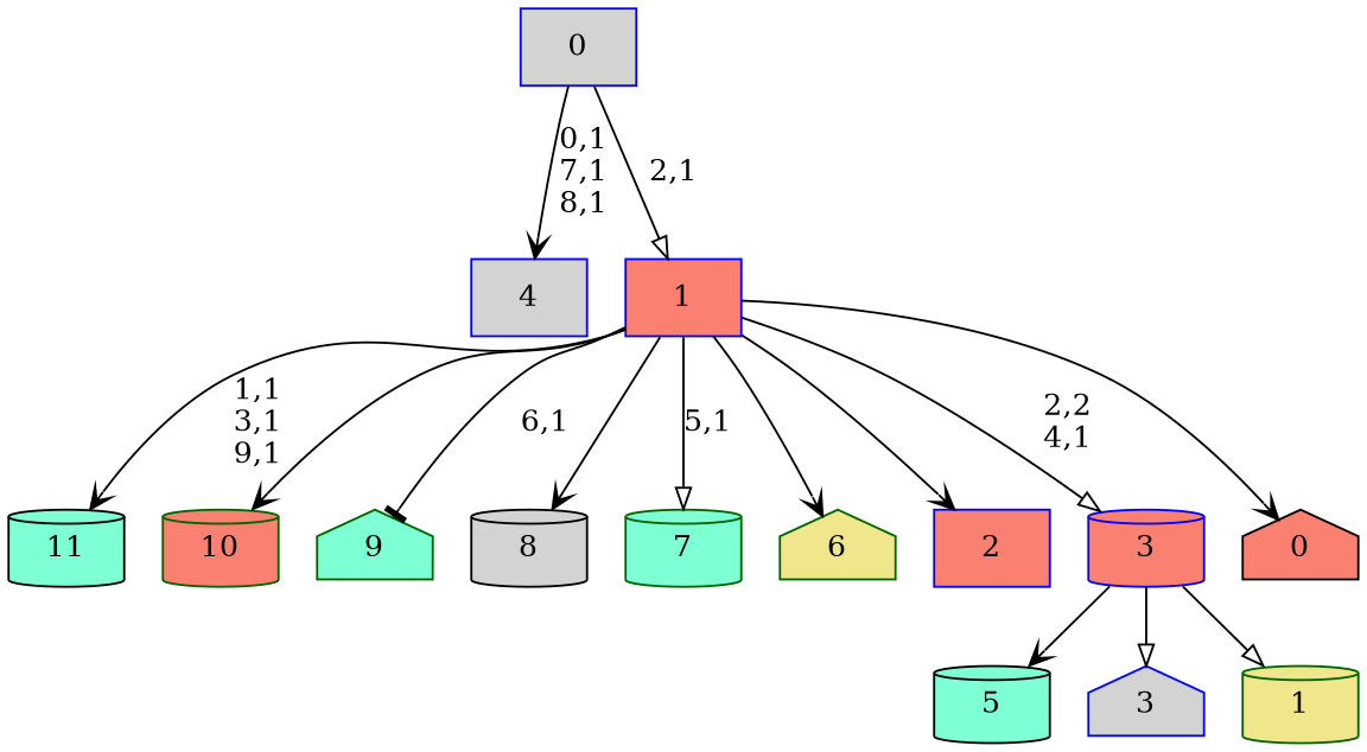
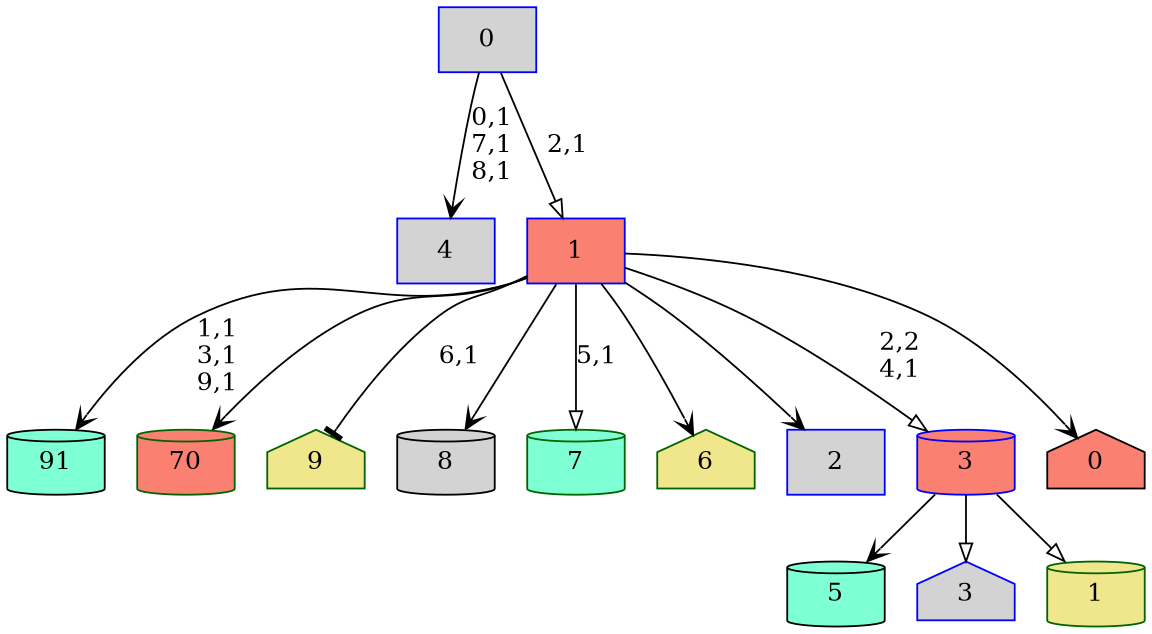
  digraph {
    node [color=blue fillcolor=lightgrey shape=cylinder style=filled]
    edge [arrowhead=vee]
-   n1 [color=black fillcolor=aquamarine label=11]
-   n2 [color=darkgreen fillcolor=salmon label=10]
-   n3 [color=darkgreen fillcolor=aquamarine label=9 shape=house]
+   n1 [color=black fillcolor=aquamarine label=91]
+   n2 [color=darkgreen fillcolor=salmon label=70]
+   n3 [color=darkgreen fillcolor=khaki label=9 shape=house]
    n4 [color=black label=8]
    n5 [color=darkgreen fillcolor=aquamarine label=7]
    n6 [color=darkgreen fillcolor=khaki label=6 shape=house]
    n7 [color=black fillcolor=aquamarine label=5]
    n8 [label=4 shape=box]
    n9 [label=3 shape=house]
-   n10 [fillcolor=salmon label=2 shape=box]
+   n10 [label=2 shape=box]
    n11 [color=darkgreen fillcolor=khaki label=1]
    3 [fillcolor=salmon]
    n13 [color=black fillcolor=salmon label=0 shape=house]
    1 [fillcolor=salmon shape=box]
    0 [shape=box]
    3 -> n7
    3 -> n9 [arrowhead=onormal]
    3 -> n11 [arrowhead=onormal]
    1 -> n1 [label="1,1\n3,1\n9,1"]
    1 -> n2
    1 -> n3 [arrowhead=tee label="6,1"]
    1 -> n4
    1 -> n5 [arrowhead=onormal label="5,1"]
    1 -> n6
    1 -> n10
    1 -> 3 [arrowhead=onormal label="2,2\n4,1"]
    1 -> n13
    0 -> n8 [label="0,1\n7,1\n8,1"]
    0 -> 1 [arrowhead=onormal label="2,1"]
  }
